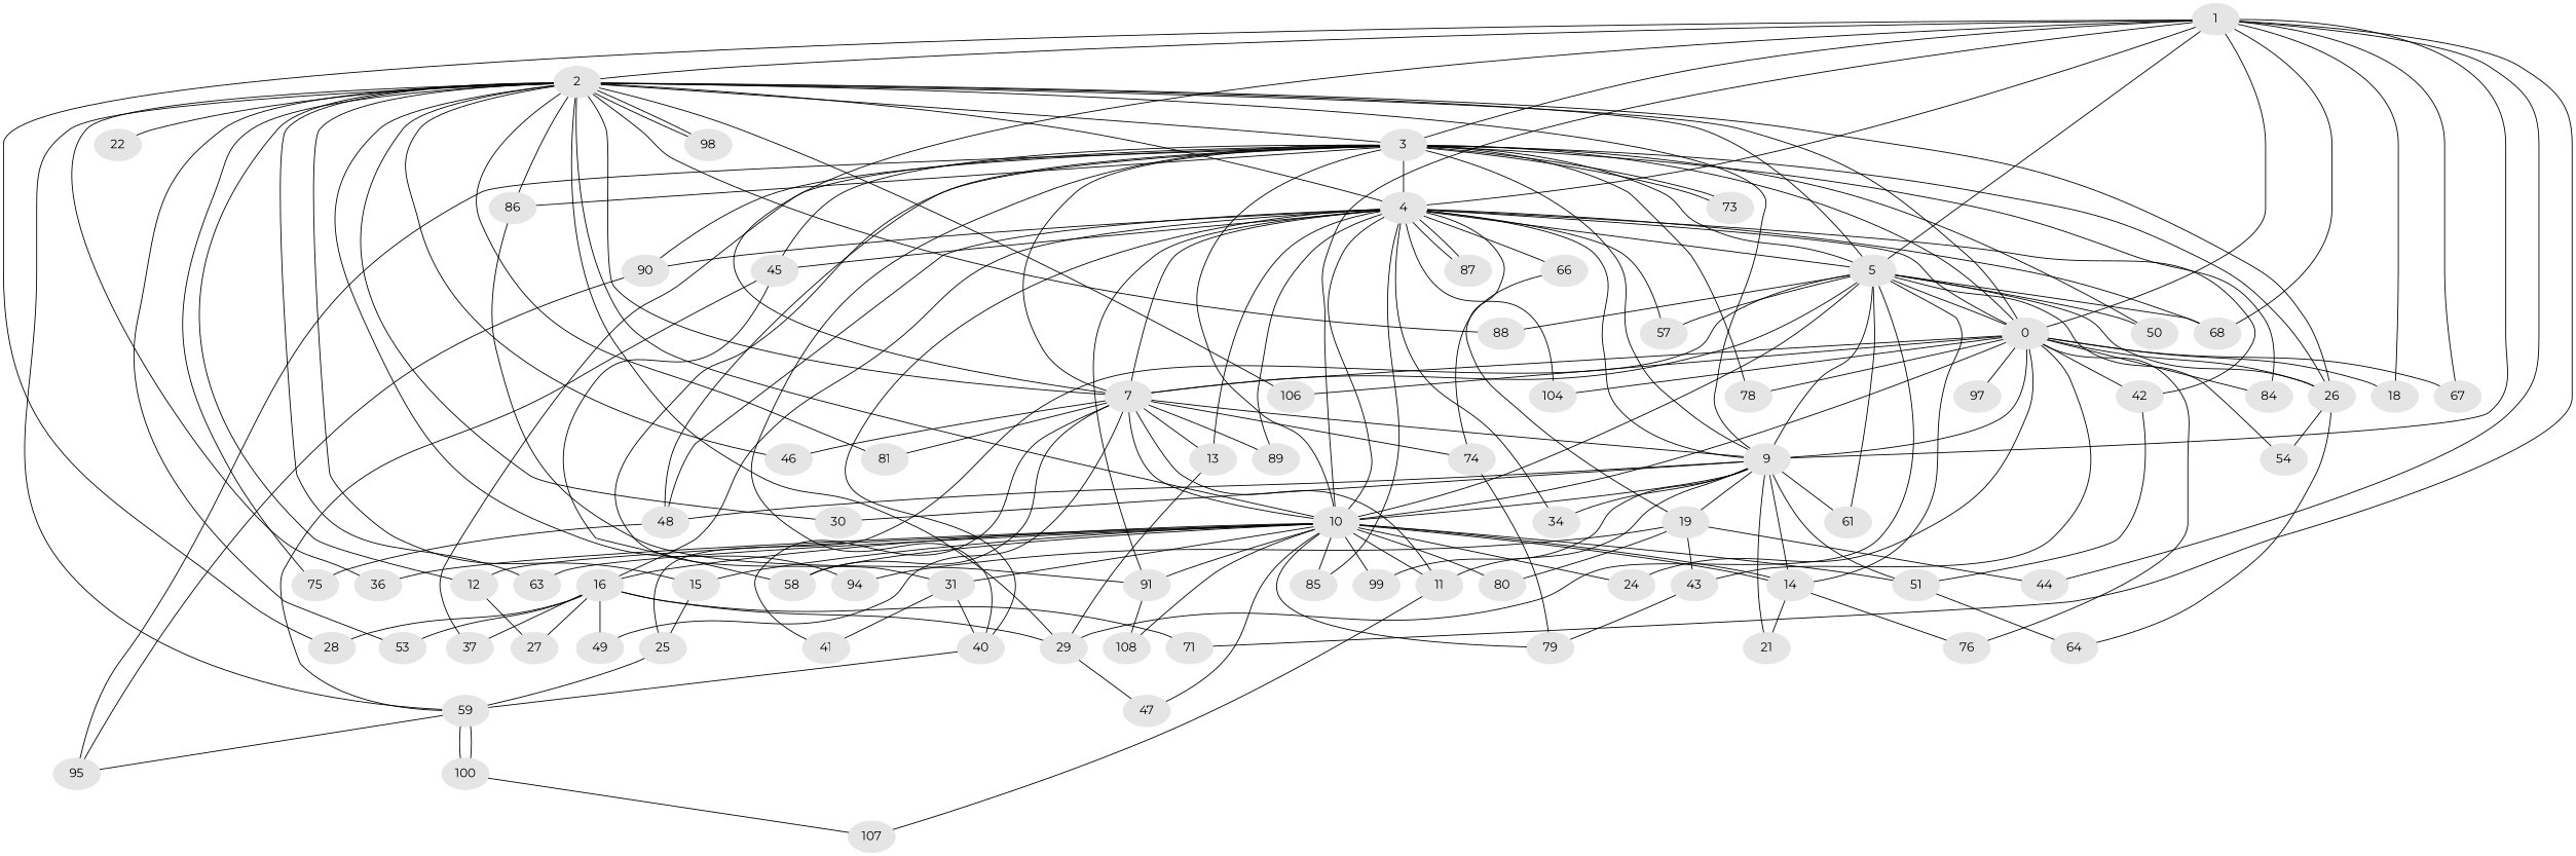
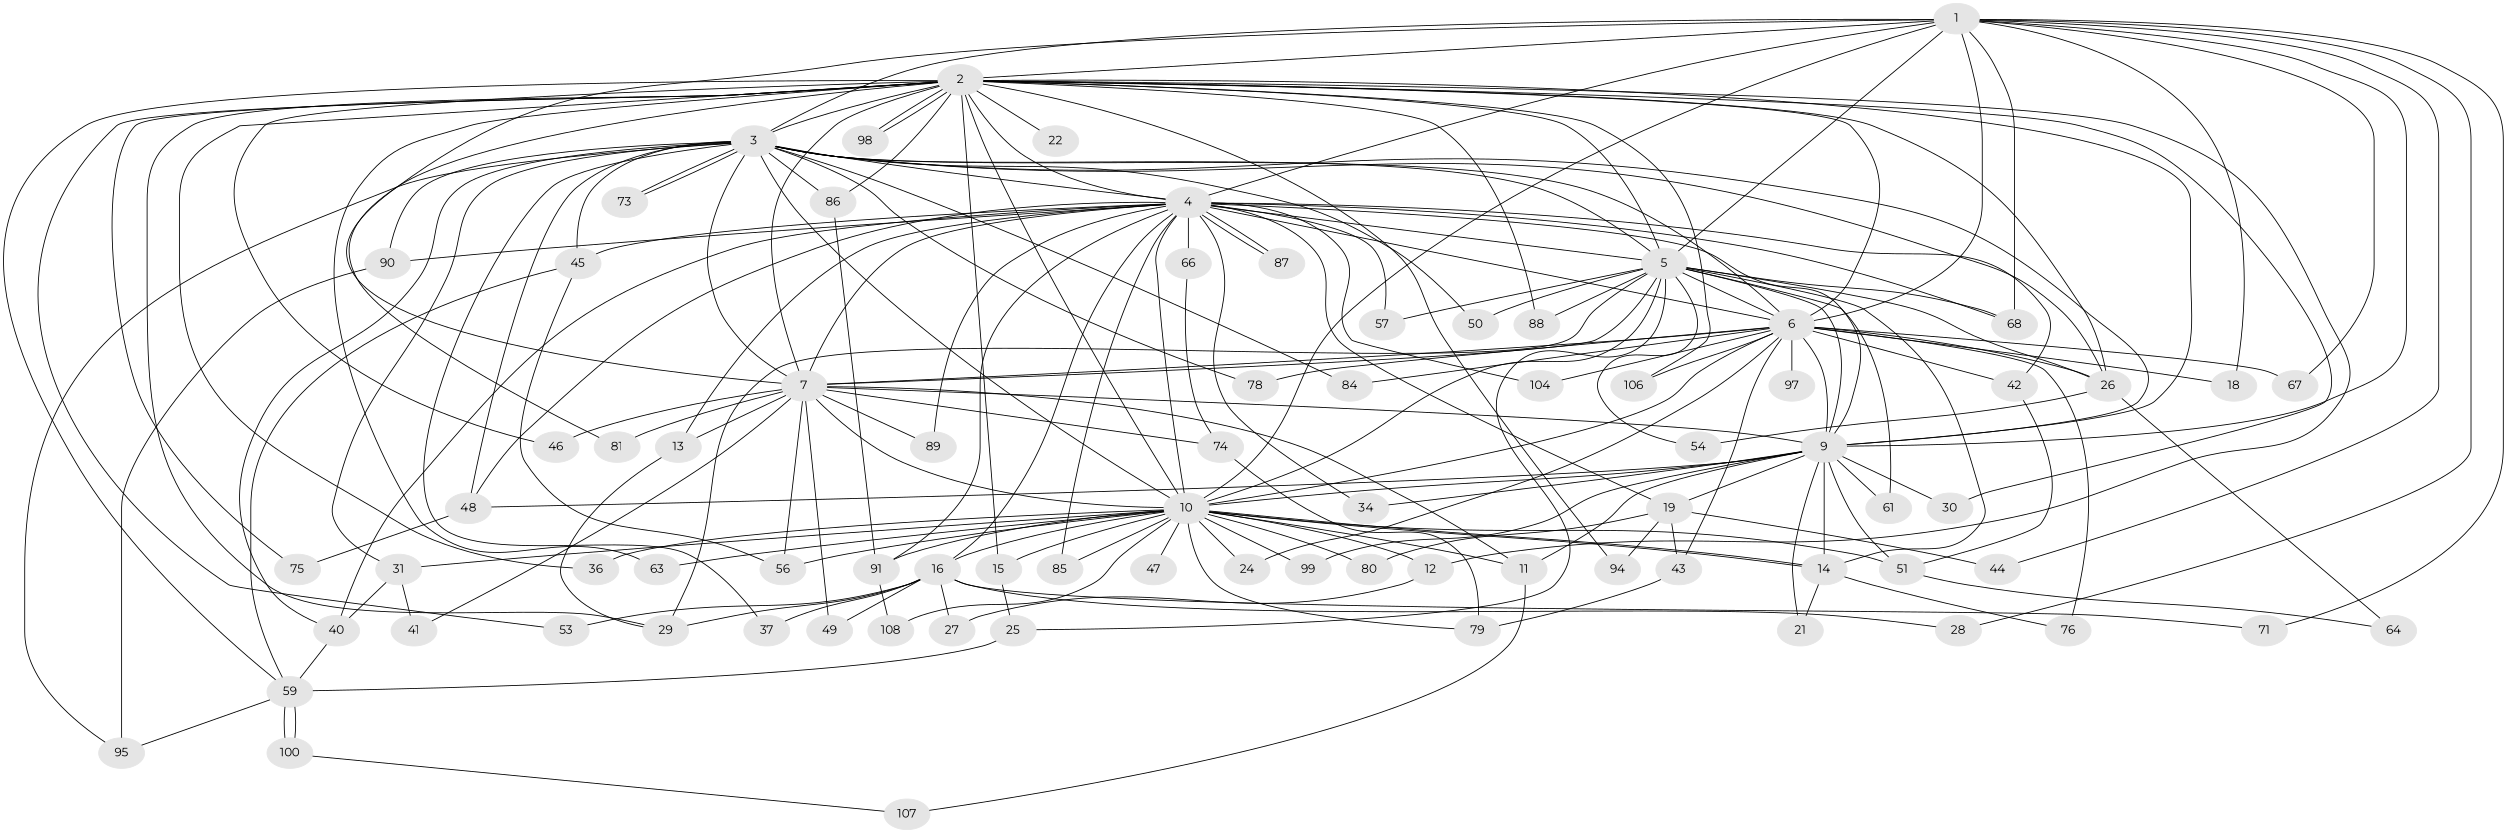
  graph {
    fontname=Montserrat
    node [color=gray90 fontname=Montserrat style=filled]
    edge [fontname=Montserrat]
    1 [super="+65"]
    2 [super="+77"]
    3 [super="+17"]
    4 [super="+8"]
    5 [super="+20"]
-   6 [super="+72" label=0]
+   6 [super="+72"]
    7 [super="+105"]
    9 [super="+62"]
    10 [super="+70"]
    18
    28
    44
    67
    68 [super="+93"]
    71
    12
    15
    22
    26 [super="+82"]
    29 [super="+55"]
    30
    36
    46
    53
    59 [super="+69"]
    63 [super="+92"]
    75
    81
    86
    88
    94
    98
    106
    31 [super="+52"]
    37
    40
    45 [super="+101"]
    48 [super="+96"]
    50
    73
    78
    84
    90
    95 [super="+109"]
    13 [super="+39"]
    16 [super="+23"]
    19 [super="+35"]
    34
    42
    57
    66
    85
    87
    89
    91 [super="+103"]
    104
    14 [super="+32"]
    25 [super="+60"]
    54
    61
    24
    43 [super="+102"]
    76
    97
    11 [super="+33"]
    41
    49
-   56 [super="+83" label=58]
+   56 [super="+83"]
    74
    21
    51 [super="+58"]
    99
    47
    79
    80
    108
    27
    64
    100
    107
    1 -- 2
    1 -- 3 [weight=2]
    1 -- 4 [weight=2]
    1 -- 5
    1 -- 6
    1 -- 7
    1 -- 9
    1 -- 10
    1 -- 18
    1 -- 28
    1 -- 44
    1 -- 67
    1 -- 68
    1 -- 71
    2 -- 3
    2 -- 4 [weight=2]
    2 -- 5
    2 -- 6
    2 -- 7
    2 -- 9
    2 -- 10
    2 -- 12
    2 -- 15
    2 -- 22
    2 -- 26
    2 -- 29
    2 -- 30
    2 -- 36
    2 -- 46
    2 -- 53
    2 -- 59
    2 -- 63
    2 -- 75
    2 -- 81
    2 -- 86
    2 -- 88
    2 -- 94
    2 -- 98
    2 -- 98
    2 -- 106
    3 -- 4 [weight=2]
    3 -- 5
    3 -- 6
    3 -- 7
    3 -- 9
    3 -- 10 [weight=2]
    3 -- 26
    3 -- 86
    3 -- 31
    3 -- 37
    3 -- 40
    3 -- 45
    3 -- 48
    3 -- 50
    3 -- 73
    3 -- 73
    3 -- 78
    3 -- 84
    3 -- 90
    3 -- 95
    4 -- 5 [weight=2]
    4 -- 6 [weight=2]
    4 -- 7 [weight=2]
    4 -- 9 [weight=2]
    4 -- 10 [weight=2]
    4 -- 68
    4 -- 40
    4 -- 45
    4 -- 48
    4 -- 90
    4 -- 13
    4 -- 16 [weight=2]
    4 -- 19 [weight=2]
    4 -- 34
    4 -- 42
    4 -- 57
    4 -- 66 [weight=2]
    4 -- 85
    4 -- 87
    4 -- 87
    4 -- 89
    4 -- 91
    4 -- 104
    5 -- 6
    5 -- 7
    5 -- 9
    5 -- 10 [weight=2]
    5 -- 68
    5 -- 26
    5 -- 29
    5 -- 88
    5 -- 50
    5 -- 57
    5 -- 14
    5 -- 25
    5 -- 54
    5 -- 61
    6 -- 7 [weight=2]
    6 -- 9
    6 -- 10 [weight=3]
    6 -- 18
    6 -- 67
    6 -- 26
    6 -- 106
    6 -- 78
    6 -- 84
    6 -- 42
    6 -- 104
    6 -- 24
    6 -- 43
    6 -- 76
    6 -- 97 [weight=2]
    7 -- 9
    7 -- 10
    7 -- 46
    7 -- 81
    7 -- 13
    7 -- 89
    7 -- 11
    7 -- 41
    7 -- 49
    7 -- 56 [weight=2]
    7 -- 74
    9 -- 10 [weight=2]
    9 -- 30
    9 -- 48
    9 -- 19
    9 -- 34
    9 -- 14
    9 -- 61
    9 -- 11
    9 -- 21
    9 -- 51
    9 -- 99
    10 -- 12
    10 -- 15
    10 -- 36
    10 -- 63 [weight=2]
    10 -- 31
    10 -- 16
    10 -- 85
    10 -- 91
    10 -- 14
    10 -- 14
    10 -- 24
    10 -- 11
    10 -- 56
    10 -- 51
    10 -- 99
    10 -- 47
    10 -- 79
    10 -- 80
    10 -- 108
    12 -- 27
    15 -- 25
    26 -- 54
    26 -- 64
-   29 -- 47
    59 -- 95
    59 -- 100
    59 -- 100
    86 -- 91
    31 -- 40
    31 -- 41
    40 -- 59
    45 -- 59
    45 -- 56
    48 -- 75
    90 -- 95
    13 -- 29
    16 -- 28
    16 -- 71
    16 -- 29
    16 -- 53
    16 -- 37
    16 -- 49
    16 -- 27
    19 -- 44
    19 -- 94
    19 -- 43
    19 -- 80
    42 -- 51
    66 -- 74
    91 -- 108
    14 -- 76
    14 -- 21
    25 -- 59
    43 -- 79
    11 -- 107
    74 -- 79
    51 -- 64
    100 -- 107
  }
